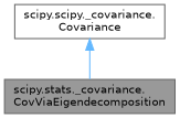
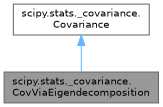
  digraph {
    node [color=gray40 fontname=Helvetica fontsize=10 shape=box style=filled]
    n1 [fillcolor=grey60 fontcolor=black height=0.2 label="scipy.stats._covariance.\lCovViaEigendecomposition" width=0.4]
-   n2 [fillcolor=white height=0.2 label="scipy.scipy._covariance.\lCovariance" width=0.4]
+   n2 [fillcolor=white height=0.2 label="scipy.stats._covariance.\lCovariance" width=0.4]
    n2 -> n1 [color=steelblue1 dir=back fontname=Helvetica fontsize=10 labelfontname=Helvetica labelfontsize=10 style=solid]
  }
